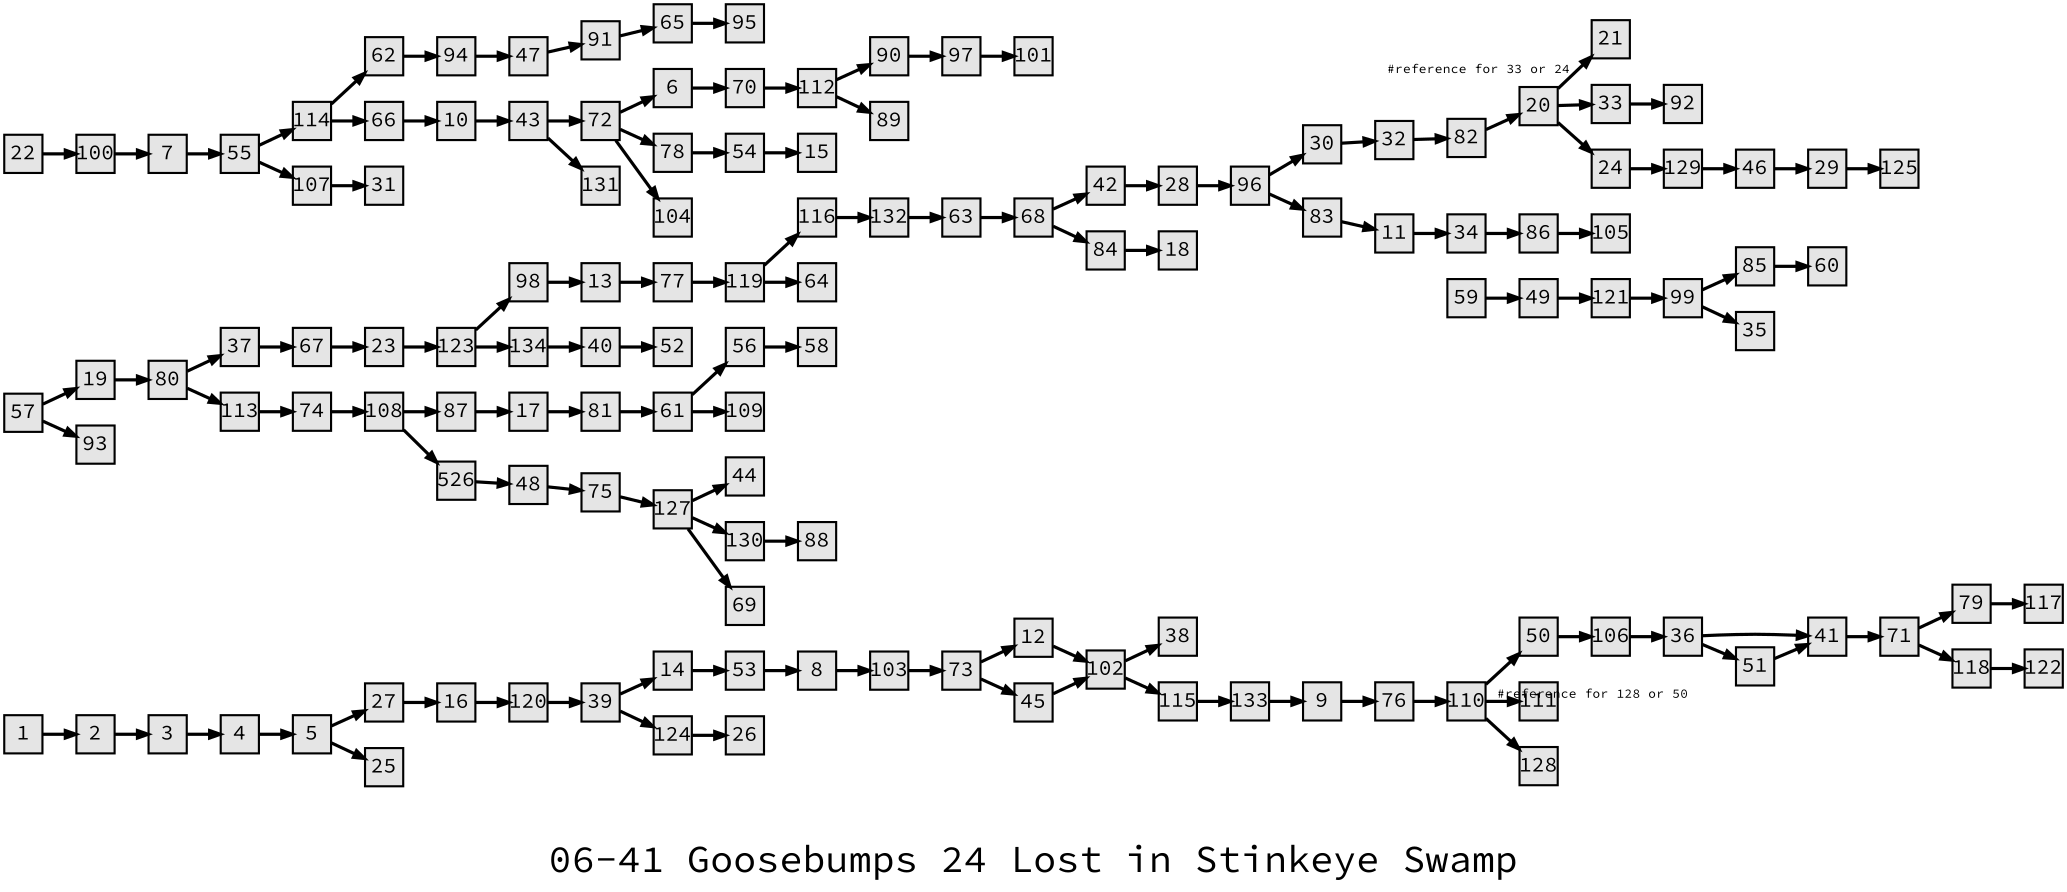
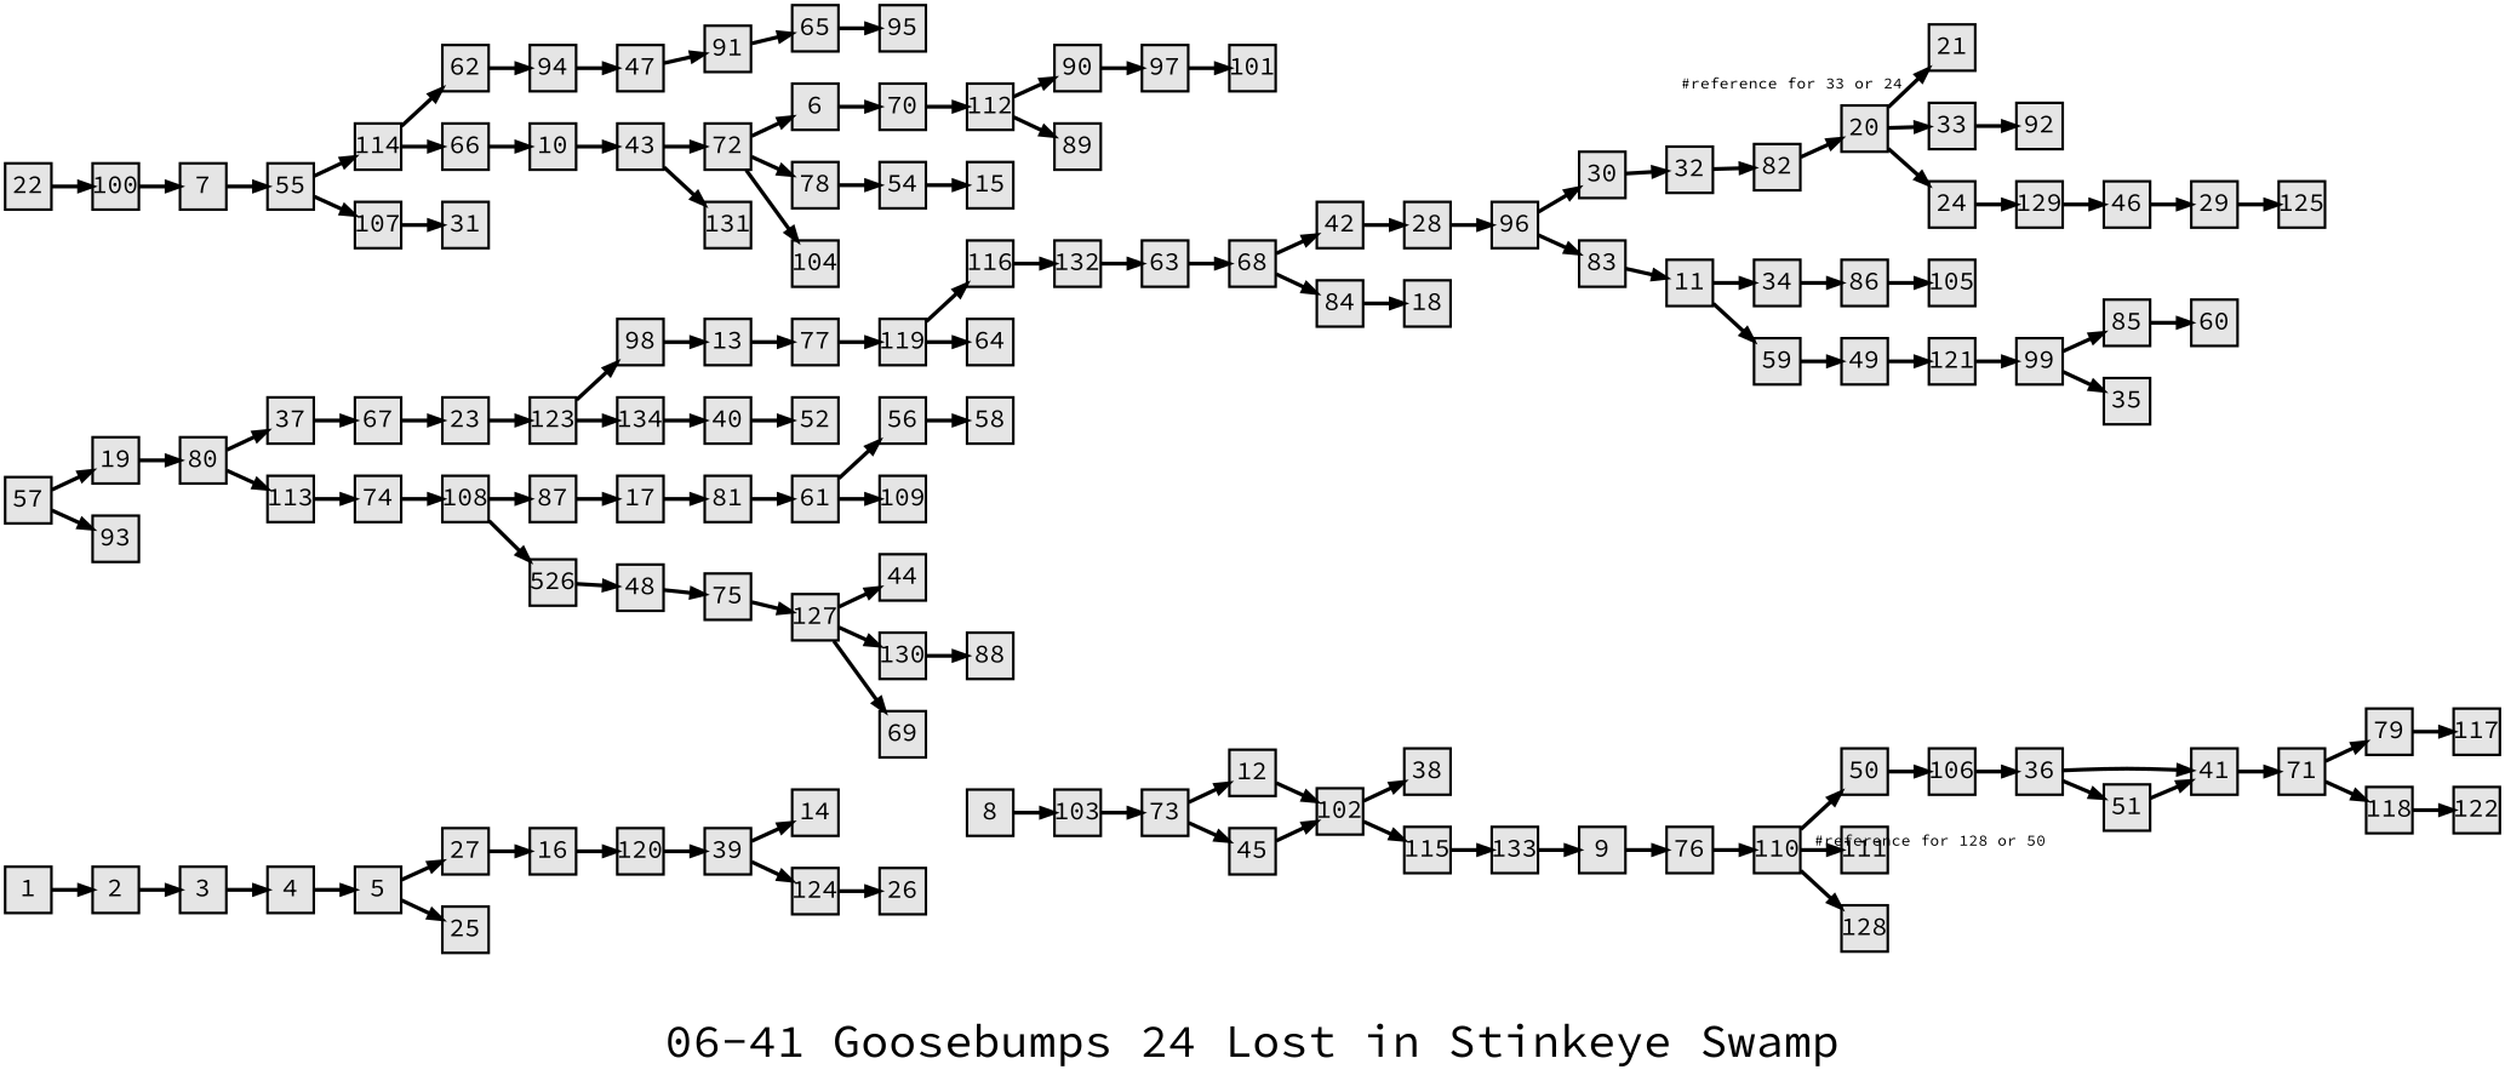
  digraph {
    fontname="Source Code Pro"
    fontsize=36
    label="06-41 Goosebumps 24 Lost in Stinkeye Swamp"
    nodesep=0.35
    ordering=out
    rankdir=LR
    ranksep=0.45
    node [fillcolor=grey90 fixedsize=true fontname="Source Code Pro" fontsize=20 labelfloat=true margin="0,0" penwidth=2 regular=true shape=rect style=filled]
    edge [fontname="Source Code Pro" fontsize=12 labelfloat=true penwidth=3]
    1
    2
    3
    4
    5
    27
    25
    16
    120
    57
    19
    93
    6
    70
    112
    90
    89
    7
    55
    114
    107
    62
    66
    31
    8
    103
    73
    12
    45
    9
    76
    110
    50
    111
    128
    10
    43
    72
    131
    78
    104
    11
    34
    59
    86
    49
    105
    121
    102
    22
    100
    13
    77
    119
    116
    64
    14
-   53
    39
    124
    17
    81
    61
    56
    109
    80
    37
    113
    67
    74
    20
    21
    33
    24
    92
    129
    46
    23
    123
    98
    134
    40
    29
    28
    96
    30
    83
    32
    125
    82
    36
    41
    51
    71
    79
    118
    26
    52
    117
    122
    42
    54
    38
    115
    133
    47
    91
    65
    95
    48
    75
    127
    44
    130
    69
    99
    85
    35
    106
    15
    94
    58
    63
    68
    84
    18
    97
    108
    87
    n130 [label=526]
    88
    132
    60
    101
    1 -> 2
    2 -> 3
    3 -> 4
    4 -> 5
    5 -> 27
    5 -> 25
    27 -> 16
    16 -> 120
    120 -> 39
    57 -> 19
    57 -> 93
    19 -> 80
    6 -> 70
    70 -> 112
    112 -> 90
    112 -> 89
    90 -> 97
    7 -> 55
    55 -> 114
    55 -> 107
    114 -> 62
    114 -> 66
    107 -> 31
    62 -> 94
    66 -> 10
    8 -> 103
    103 -> 73
    73 -> 12
    73 -> 45
    12 -> 102
    45 -> 102
    9 -> 76
    76 -> 110
    110 -> 50
    110 -> 111 [xlabel="#reference for 128 or 50"]
    110 -> 128
    50 -> 106
    10 -> 43
    43 -> 72
    43 -> 131
    72 -> 6
    72 -> 78
    72 -> 104
    78 -> 54
    11 -> 34
+   11 -> 59
    34 -> 86
    59 -> 49
    86 -> 105
    49 -> 121
    121 -> 99
    102 -> 38
    102 -> 115
    22 -> 100
    100 -> 7
    13 -> 77
    77 -> 119
    119 -> 116
    119 -> 64
    116 -> 132
-   14 -> 53
-   53 -> 8
    39 -> 14
    39 -> 124
    124 -> 26
    17 -> 81
    81 -> 61
    61 -> 56
    61 -> 109
    56 -> 58
    80 -> 37
    80 -> 113
    37 -> 67
    113 -> 74
    67 -> 23
    74 -> 108
    20 -> 21 [xlabel="#reference for 33 or 24"]
    20 -> 33
    20 -> 24
    33 -> 92
    24 -> 129
    129 -> 46
    46 -> 29
    23 -> 123
    123 -> 98
    123 -> 134
    98 -> 13
    134 -> 40
    40 -> 52
    29 -> 125
    28 -> 96
    96 -> 30
    96 -> 83
    30 -> 32
    83 -> 11
    32 -> 82
    82 -> 20
    36 -> 41
    36 -> 51
    41 -> 71
    51 -> 41
    71 -> 79
    71 -> 118
    79 -> 117
    118 -> 122
    42 -> 28
    54 -> 15
    115 -> 133
    133 -> 9
    47 -> 91
    91 -> 65
    65 -> 95
    48 -> 75
    75 -> 127
    127 -> 44
    127 -> 130
    127 -> 69
    130 -> 88
    99 -> 85
    99 -> 35
    85 -> 60
    106 -> 36
    94 -> 47
    63 -> 68
    68 -> 42
    68 -> 84
    84 -> 18
    97 -> 101
    108 -> 87
    108 -> n130
    87 -> 17
    n130 -> 48
    132 -> 63
  }
